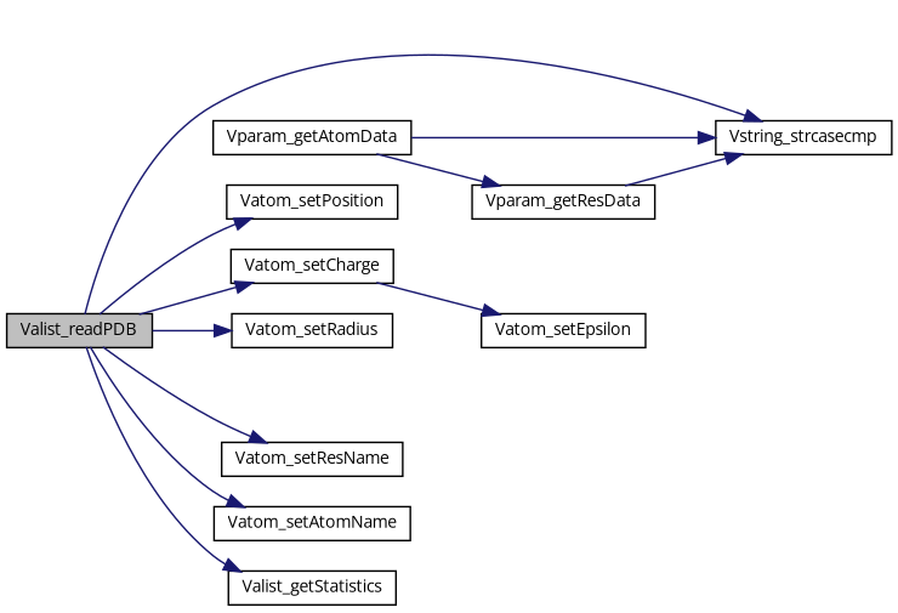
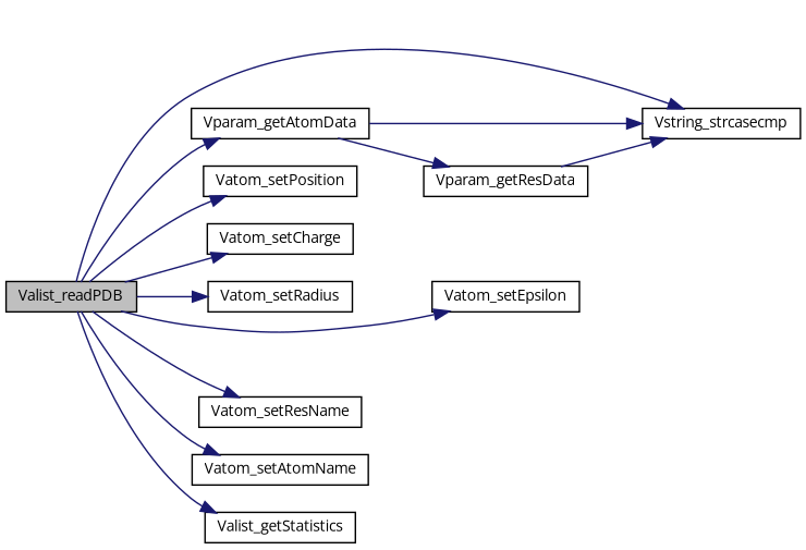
  digraph {
    fontname="Open Sans"
    rankdir=LR
    node [color=black fillcolor=white fontname="Open Sans" fontsize=10 shape=record style=filled]
    edge [color=midnightblue fontname="Open Sans" fontsize=10 labelfontname=FreeSans labelfontsize=10 style=solid]
    n1 [fillcolor=grey75 fontcolor=black height=0.2 label=Valist_readPDB width=0.4]
    n2 [height=0.2 label=Vstring_strcasecmp width=0.4]
    n3 [height=0.2 label=Vparam_getAtomData width=0.4]
    n4 [height=0.2 label=Vatom_setPosition width=0.4]
    n5 [height=0.2 label=Vatom_setCharge width=0.4]
    n6 [height=0.2 label=Vatom_setRadius width=0.4]
    n7 [height=0.2 label=Vatom_setEpsilon width=0.4]
    n8 [height=0.2 label=Vatom_setResName width=0.4]
    n9 [height=0.2 label=Vatom_setAtomName width=0.4]
    n10 [height=0.2 label=Valist_getStatistics width=0.4]
    n11 [height=0.2 label=Vparam_getResData width=0.4]
    n1 -> n2
+   n1 -> n3
    n1 -> n4
    n1 -> n5
    n1 -> n6
-   n5 -> n7
+   n1 -> n7
    n1 -> n8
    n1 -> n9
    n1 -> n10
    n3 -> n2
    n3 -> n11
    n11 -> n2
  }
